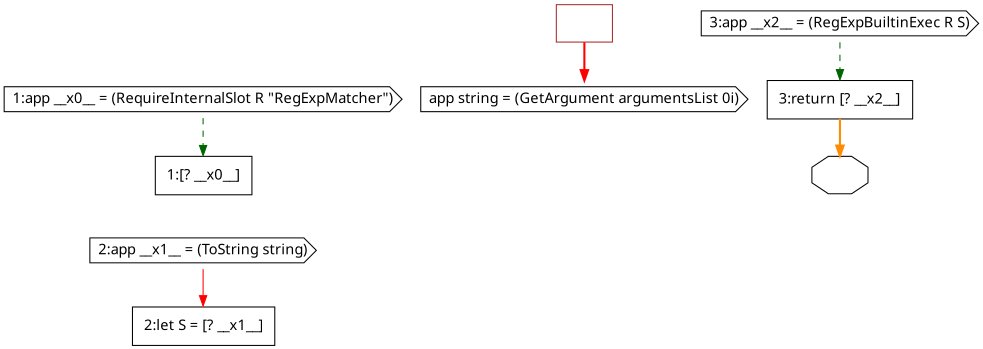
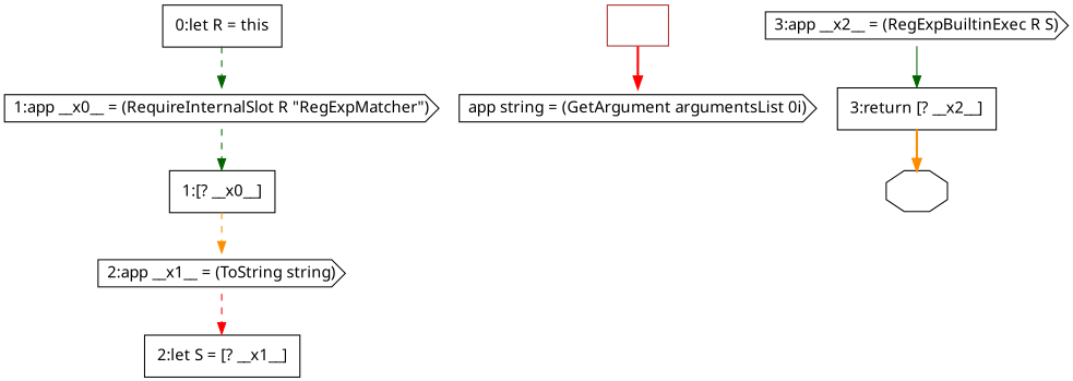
  digraph {
    fontname="Noto Sans"
    node [color=black fillcolor=white fontname="Noto Sans" shape=cds style=filled]
    edge [color=darkgreen fontname="Noto Sans" style=dashed]
    n1 [label=<<font color="black">2:app __x1__ = (ToString string)</font>>]
    n2 [label=<<font color="black">     <table border="0" cellborder="1" cellspacing="0" cellpadding="10">       <tr><td align="left">2:let S = [? __x1__]</td></tr>     </table>   </font>> margin=0 shape=none]
    n3 [color=brown label=" " shape=box]
    n4 [label=<<font color="black">app string = (GetArgument argumentsList 0i)</font>>]
    n5 [label=" " shape=octagon]
    n6 [label=<<font color="black">     <table border="0" cellborder="1" cellspacing="0" cellpadding="10">       <tr><td align="left">1:[? __x0__]</td></tr>     </table>   </font>> margin=0 shape=none]
    n7 [label=<<font color="black">     <table border="0" cellborder="1" cellspacing="0" cellpadding="10">       <tr><td align="left">3:return [? __x2__]</td></tr>     </table>   </font>> margin=0 shape=none]
+   n8 [label=<<font color="black">     <table border="0" cellborder="1" cellspacing="0" cellpadding="10">       <tr><td align="left">0:let R = this</td></tr>     </table>   </font>> margin=0 shape=none]
    n9 [label=<<font color="black">1:app __x0__ = (RequireInternalSlot R &quot;RegExpMatcher&quot;)</font>>]
    n10 [label=<<font color="black">3:app __x2__ = (RegExpBuiltinExec R S)</font>>]
-   n1 -> n2 [color=red style=solid]
+   n1 -> n2 [color=red]
    n3 -> n4 [color=red style=bold]
+   n6 -> n1 [color=darkorange]
    n7 -> n5 [color=darkorange style=bold]
+   n8 -> n9
    n9 -> n6
-   n10 -> n7
+   n10 -> n7 [style=solid]
  }
